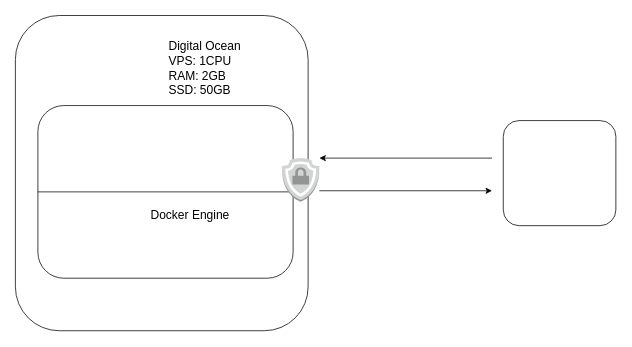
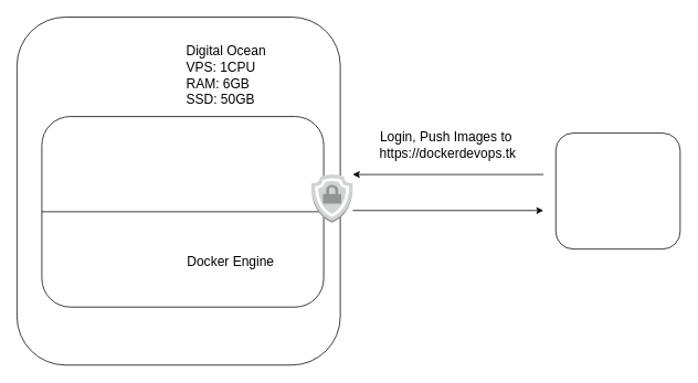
  <mxCell id="0" />
  <mxCell id="1" parent="0" />
  <mxCell id="2" value="" style="rounded=1;whiteSpace=wrap;html=1;" vertex="1" parent="1"><mxGeometry x="20" y="20" width="390" height="420" as="geometry" /></mxCell>
  <mxCell id="3" value="" style="rounded=1;whiteSpace=wrap;html=1;" vertex="1" parent="1"><mxGeometry x="50" y="140" width="340" height="230" as="geometry" /></mxCell>
  <mxCell id="4" value="" style="shape=image;html=1;verticalAlign=top;verticalLabelPosition=bottom;labelBackgroundColor=#ffffff;imageAspect=0;aspect=fixed;image=https://cdn3.iconfinder.com/data/icons/logos-and-brands-adobe/512/89_Digital_Ocean-128.png" vertex="1" parent="1"><mxGeometry x="114" y="30" width="100" height="100" as="geometry" /></mxCell>
  <mxCell id="5" value="" style="shape=image;html=1;verticalAlign=top;verticalLabelPosition=bottom;labelBackgroundColor=#ffffff;imageAspect=0;aspect=fixed;image=https://cdn2.iconfinder.com/data/icons/ios-7-style-metro-ui-icons/128/MetroUI_Ubuntu.png" vertex="1" parent="1"><mxGeometry x="60" y="165" width="70" height="70" as="geometry" /></mxCell>
  <mxCell id="6" value="" style="endArrow=classic;html=1;" edge="1" parent="1"><mxGeometry width="50" height="50" relative="1" as="geometry"><mxPoint x="425" y="253.5" as="sourcePoint" /><mxPoint x="655" y="253.5" as="targetPoint" /></mxGeometry></mxCell>
  <mxCell id="7" value="" style="endArrow=classic;html=1;" edge="1" parent="1"><mxGeometry width="50" height="50" relative="1" as="geometry"><mxPoint x="655" y="210" as="sourcePoint" /><mxPoint x="425" y="210" as="targetPoint" /></mxGeometry></mxCell>
  <mxCell id="8" value="" style="endArrow=none;html=1;entryX=0;entryY=0.5;entryDx=0;entryDy=0;exitX=1;exitY=0.5;exitDx=0;exitDy=0;" edge="1" parent="1" source="3" target="3"><mxGeometry width="50" height="50" relative="1" as="geometry"><mxPoint x="10" y="340" as="sourcePoint" /><mxPoint x="60" y="290" as="targetPoint" /></mxGeometry></mxCell>
  <mxCell id="9" value="" style="shape=image;html=1;verticalAlign=top;verticalLabelPosition=bottom;labelBackgroundColor=#ffffff;imageAspect=0;aspect=fixed;image=https://cdn4.iconfinder.com/data/icons/logos-and-brands/512/97_Docker_logo_logos-128.png" vertex="1" parent="1"><mxGeometry x="100" y="270" width="88" height="88" as="geometry" /></mxCell>
- <mxCell id="10" value="&lt;div style=&quot;text-align: left&quot;&gt;&lt;span style=&quot;font-size: medium&quot;&gt;Digital Ocean&lt;/span&gt;&lt;/div&gt;&lt;font size=&quot;3&quot;&gt;&lt;div style=&quot;text-align: left&quot;&gt;&lt;span&gt;VPS: 1CPU&lt;/span&gt;&lt;/div&gt;&lt;div style=&quot;text-align: left&quot;&gt;&lt;span&gt;RAM: 2GB&lt;/span&gt;&lt;/div&gt;&lt;div style=&quot;text-align: left&quot;&gt;&lt;span&gt;SSD: 50GB&lt;/span&gt;&lt;/div&gt;&lt;/font&gt;" style="text;html=1;strokeColor=none;fillColor=none;align=center;verticalAlign=middle;whiteSpace=wrap;rounded=0;" vertex="1" parent="1"><mxGeometry x="200" y="70" width="145" height="40" as="geometry" /></mxCell>
+ <mxCell id="10" value="&lt;div style=&quot;text-align: left&quot;&gt;&lt;span style=&quot;font-size: medium&quot;&gt;Digital Ocean&lt;/span&gt;&lt;/div&gt;&lt;font size=&quot;3&quot;&gt;&lt;div style=&quot;text-align: left&quot;&gt;&lt;span&gt;VPS: 1CPU&lt;/span&gt;&lt;/div&gt;&lt;div style=&quot;text-align: left&quot;&gt;&lt;span&gt;RAM: 6GB&lt;/span&gt;&lt;/div&gt;&lt;div style=&quot;text-align: left&quot;&gt;&lt;span&gt;SSD: 50GB&lt;/span&gt;&lt;/div&gt;&lt;/font&gt;" style="text;html=1;strokeColor=none;fillColor=none;align=center;verticalAlign=middle;whiteSpace=wrap;rounded=0;" vertex="1" parent="1"><mxGeometry x="200" y="70" width="145" height="40" as="geometry" /></mxCell>
  <mxCell id="11" value="" style="shape=image;html=1;verticalAlign=top;verticalLabelPosition=bottom;labelBackgroundColor=#ffffff;imageAspect=0;aspect=fixed;image=https://cdn4.iconfinder.com/data/icons/logos-brands-5/24/nginx-128.png" vertex="1" parent="1"><mxGeometry x="141" y="170" width="59" height="59" as="geometry" /></mxCell>
- <mxCell id="12" value="&lt;div style=&quot;text-align: left&quot;&gt;&lt;font size=&quot;3&quot;&gt;Docker Engine&lt;/font&gt;&lt;/div&gt;" style="text;html=1;strokeColor=none;fillColor=none;align=center;verticalAlign=middle;whiteSpace=wrap;rounded=0;" vertex="1" parent="1"><mxGeometry x="188" y="270" width="130" height="30" as="geometry" /></mxCell>
+ <mxCell id="12" value="&lt;div style=&quot;text-align: left&quot;&gt;&lt;font size=&quot;3&quot;&gt;Docker Engine&lt;/font&gt;&lt;/div&gt;" style="text;html=1;strokeColor=none;fillColor=none;align=center;verticalAlign=middle;whiteSpace=wrap;rounded=0;" vertex="1" parent="1"><mxGeometry x="213" y="300" width="130" height="30" as="geometry" /></mxCell>
  <mxCell id="13" value="" style="rounded=1;whiteSpace=wrap;html=1;" vertex="1" parent="1"><mxGeometry x="670" y="160" width="150" height="140" as="geometry" /></mxCell>
+ <mxCell id="14" value="&lt;font size=&quot;3&quot;&gt;Login, Push Images to&amp;nbsp;&lt;br&gt;https://dockerdevops.tk&lt;/font&gt;" style="text;html=1;strokeColor=none;fillColor=none;align=center;verticalAlign=middle;whiteSpace=wrap;rounded=0;" vertex="1" parent="1"><mxGeometry x="450" y="160" width="180" height="30" as="geometry" /></mxCell>
  <mxCell id="15" value="" style="outlineConnect=0;dashed=0;verticalLabelPosition=bottom;verticalAlign=top;align=center;html=1;shape=mxgraph.aws3.ssl_padlock;fillColor=#D2D3D3;gradientColor=none;" vertex="1" parent="1"><mxGeometry x="375" y="210" width="50" height="58" as="geometry" /></mxCell>
